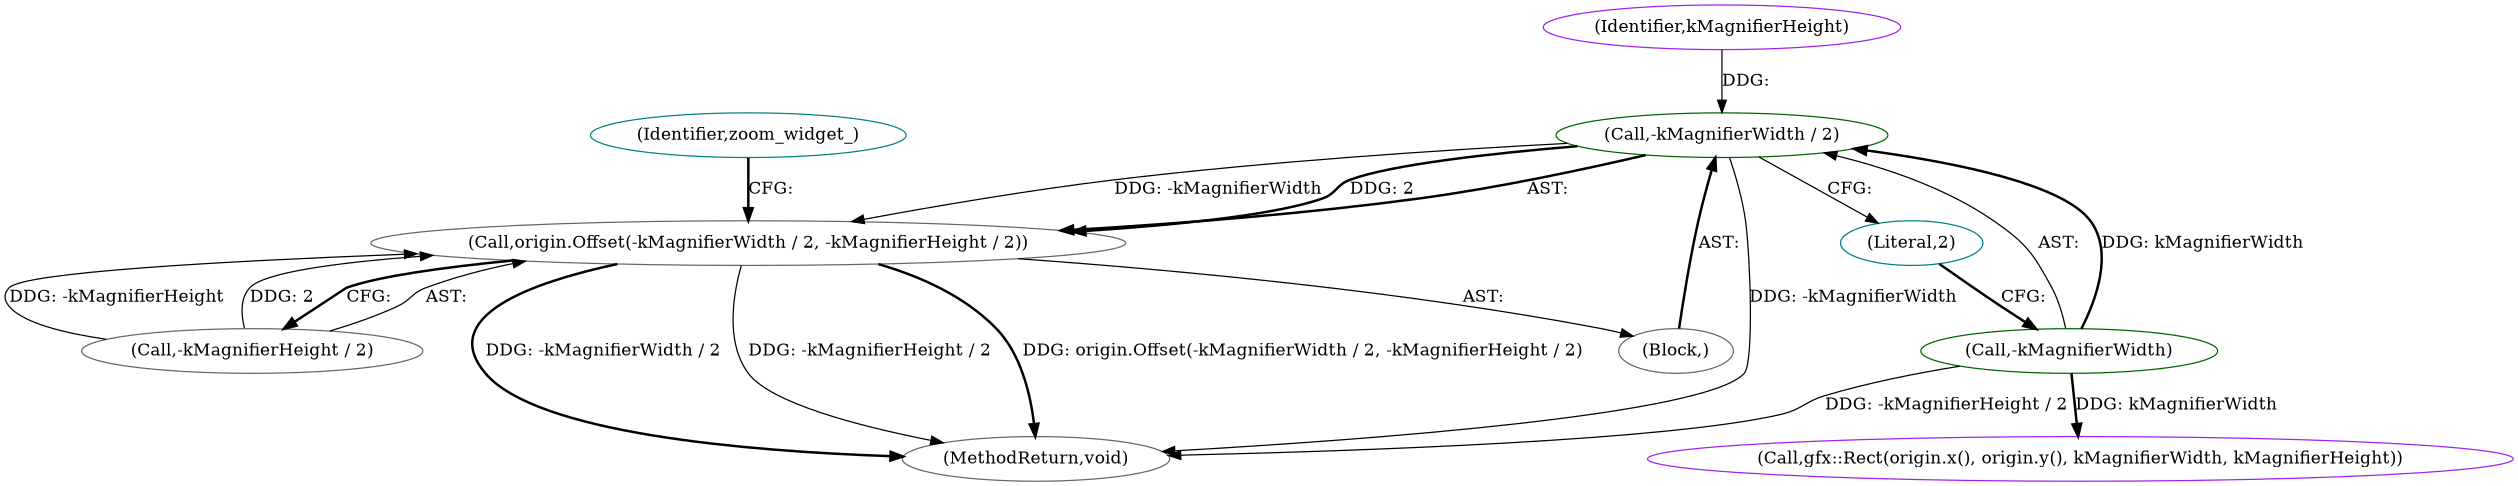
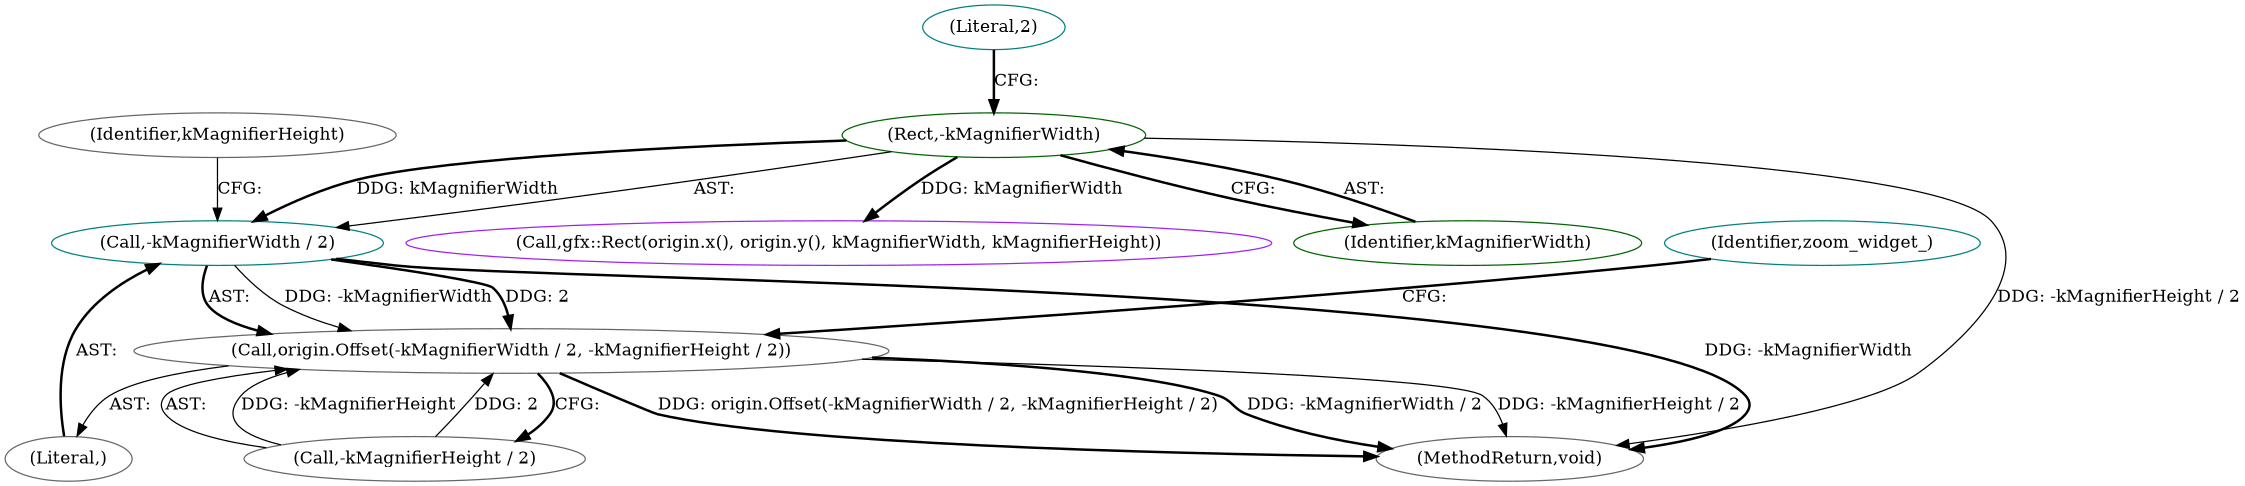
  digraph {
    node [color=gray40]
    edge [style=bold]
-   n1 [color=darkgreen label="(Call,-kMagnifierWidth / 2)"]
+   n1 [color=teal label="(Call,-kMagnifierWidth / 2)"]
    n2 [label="(Call,origin.Offset(-kMagnifierWidth / 2, -kMagnifierHeight / 2))"]
    n3 [color=teal label="(Literal,2)"]
    n4 [label="(MethodReturn,void)"]
-   n5 [label="(Block,)"]
+   n5 [label="(Literal,)"]
    n6 [label="(Call,-kMagnifierHeight / 2)"]
-   n7 [color=darkgreen label="(Call,-kMagnifierWidth)"]
+   n7 [color=darkgreen label="(Rect,-kMagnifierWidth)"]
    n8 [color=purple label="(Call,gfx::Rect(origin.x(), origin.y(), kMagnifierWidth, kMagnifierHeight))"]
-   n10 [color=purple label="(Identifier,kMagnifierHeight)"]
+   n9 [color=darkgreen label="(Identifier,kMagnifierWidth)"]
+   n10 [label="(Identifier,kMagnifierHeight)"]
    n11 [color=teal label="(Identifier,zoom_widget_)"]
    n1 -> n2 [label="AST: "]
    n1 -> n2 [label="DDG: -kMagnifierWidth" style=solid]
    n1 -> n2 [label="DDG: 2"]
-   n1 -> n3 [label="CFG: " style=solid]
-   n1 -> n4 [label="DDG: -kMagnifierWidth" style=solid]
+   n1 -> n4 [label="DDG: -kMagnifierWidth"]
    n2 -> n4 [label="DDG: origin.Offset(-kMagnifierWidth / 2, -kMagnifierHeight / 2)"]
    n2 -> n4 [label="DDG: -kMagnifierWidth / 2"]
    n2 -> n4 [label="DDG: -kMagnifierHeight / 2" style=solid]
    n2 -> n5 [label="AST: " style=solid]
    n2 -> n6 [label="CFG: "]
    n3 -> n7 [label="CFG: "]
    n5 -> n1 [label="AST: "]
    n6 -> n2 [label="AST: " style=solid]
    n6 -> n2 [label="DDG: -kMagnifierHeight" style=solid]
    n6 -> n2 [label="DDG: 2" style=solid]
    n7 -> n1 [label="AST: " style=solid]
    n7 -> n1 [label="DDG: kMagnifierWidth"]
    n7 -> n4 [label="DDG: -kMagnifierHeight / 2" style=solid]
    n7 -> n8 [label="DDG: kMagnifierWidth"]
-   n10 -> n1 [label="DDG: " style=solid]
+   n7 -> n9 [label="CFG: "]
+   n9 -> n7 [label="AST: "]
+   n10 -> n1 [label="CFG: " style=solid]
    n11 -> n2 [label="CFG: "]
  }
